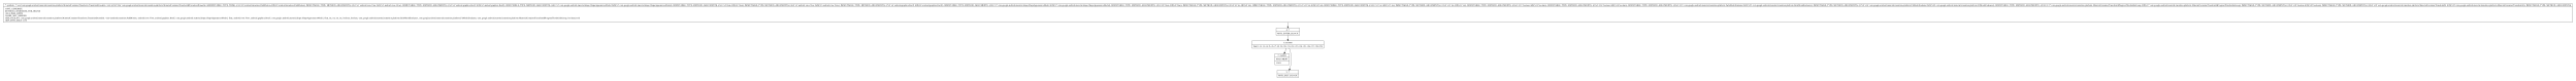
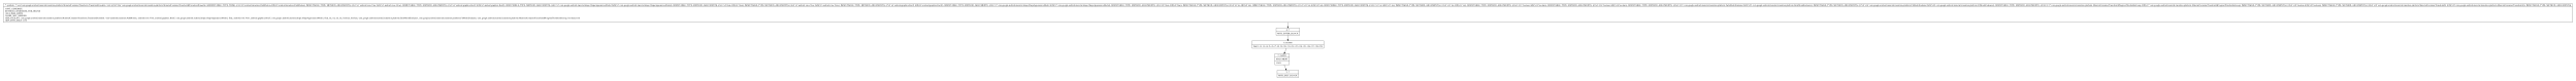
  digraph {
    fontname="Liberation Serif"
    node [fontname="Liberation Serif" shape=record]
    edge [fontname="Liberation Serif"]
    n1 [label="{4\:\ ?|MTH_ENTER_BLOCK\l}"]
    n2 [label="{6\:\ 0x0000|this(r1, r2, r3, r4, r5, r6, r7, r8, r9, r10, r11, r12, r13, r14, r15, r16, r17, r18, r19)\l}"]
    n3 [label="{7\:\ 0x0003|ARGUMENT\l|return\l}"]
    n4 [label="{5\:\ ?|MTH_EXIT_BLOCK\l}"]
    n5 [label="{\/* synthetic *\/ void com.google.android.material.transition.platform.MaterialContainerTransform.TransitionDrawable.\<init\>((r0v0 'this' com.google.android.material.transition.platform.MaterialContainerTransform$TransitionDrawable A[IMMUTABLE_TYPE, THIS]), (r1v0 'x0' android.transition.PathMotion A[D('x0' android.transition.PathMotion), IMMUTABLE_TYPE, METHOD_ARGUMENT]), (r2v0 'x1' android.view.View A[D('x1' android.view.View), IMMUTABLE_TYPE, METHOD_ARGUMENT]), (r3v0 'x2' android.graphics.RectF A[D('x2' android.graphics.RectF), IMMUTABLE_TYPE, METHOD_ARGUMENT]), (r4v0 'x3' com.google.android.material.shape.ShapeAppearanceModel A[D('x3' com.google.android.material.shape.ShapeAppearanceModel), IMMUTABLE_TYPE, METHOD_ARGUMENT]), (r5v0 'x4' float A[D('x4' float), IMMUTABLE_TYPE, METHOD_ARGUMENT]), (r6v0 'x5' android.view.View A[D('x5' android.view.View), IMMUTABLE_TYPE, METHOD_ARGUMENT]), (r7v0 'x6' android.graphics.RectF A[D('x6' android.graphics.RectF), IMMUTABLE_TYPE, METHOD_ARGUMENT]), (r8v0 'x7' com.google.android.material.shape.ShapeAppearanceModel A[D('x7' com.google.android.material.shape.ShapeAppearanceModel), IMMUTABLE_TYPE, METHOD_ARGUMENT]), (r9v0 'x8' float A[D('x8' float), IMMUTABLE_TYPE, METHOD_ARGUMENT]), (r10v0 'x9' int A[D('x9' int), IMMUTABLE_TYPE, METHOD_ARGUMENT]), (r11v0 'x10' int A[D('x10' int), IMMUTABLE_TYPE, METHOD_ARGUMENT]), (r12v0 'x11' int A[D('x11' int), IMMUTABLE_TYPE, METHOD_ARGUMENT]), (r13v0 'x12' int A[D('x12' int), IMMUTABLE_TYPE, METHOD_ARGUMENT]), (r14v0 'x13' boolean A[D('x13' boolean), IMMUTABLE_TYPE, METHOD_ARGUMENT]), (r15v0 'x14' boolean A[D('x14' boolean), IMMUTABLE_TYPE, METHOD_ARGUMENT]), (r16v0 'x15' com.google.android.material.transition.platform.FadeModeEvaluator A[D('x15' com.google.android.material.transition.platform.FadeModeEvaluator), IMMUTABLE_TYPE, METHOD_ARGUMENT]), (r17v0 'x16' com.google.android.material.transition.platform.FitModeEvaluator A[D('x16' com.google.android.material.transition.platform.FitModeEvaluator), IMMUTABLE_TYPE, METHOD_ARGUMENT]), (r18v0 'x17' com.google.android.material.transition.platform.MaterialContainerTransform$ProgressThresholdsGroup A[D('x17' com.google.android.material.transition.platform.MaterialContainerTransform$ProgressThresholdsGroup), IMMUTABLE_TYPE, METHOD_ARGUMENT]), (r19v0 'x18' boolean A[D('x18' boolean), IMMUTABLE_TYPE, METHOD_ARGUMENT]), (r20v0 'x19' com.google.android.material.transition.platform.MaterialContainerTransform$1 A[D('x19' com.google.android.material.transition.platform.MaterialContainerTransform$1), IMMUTABLE_TYPE, METHOD_ARGUMENT]))  | DONT_GENERATE\lMETHOD_CANDIDATE_FOR_INLINE\lUSE_LINES_HINTS\lINLINE_NOT_NEEDED\lREPLACED_BY: com.google.android.material.transition.platform.MaterialContainerTransform.TransitionDrawable.\<init\>(android.transition.PathMotion, android.view.View, android.graphics.RectF, com.google.android.material.shape.ShapeAppearanceModel, float, android.view.View, android.graphics.RectF, com.google.android.material.shape.ShapeAppearanceModel, float, int, int, int, int, boolean, boolean, com.google.android.material.transition.platform.FadeModeEvaluator, com.google.android.material.transition.platform.FitModeEvaluator, com.google.android.material.transition.platform.MaterialContainerTransform$ProgressThresholdsGroup, boolean):void\lSKIP_MTH_ARGS: \{19\}\l}"]
    n1 -> n2
    n2 -> n3
-   n2 -> n4
+   n3 -> n4
    n5 -> n1
  }
